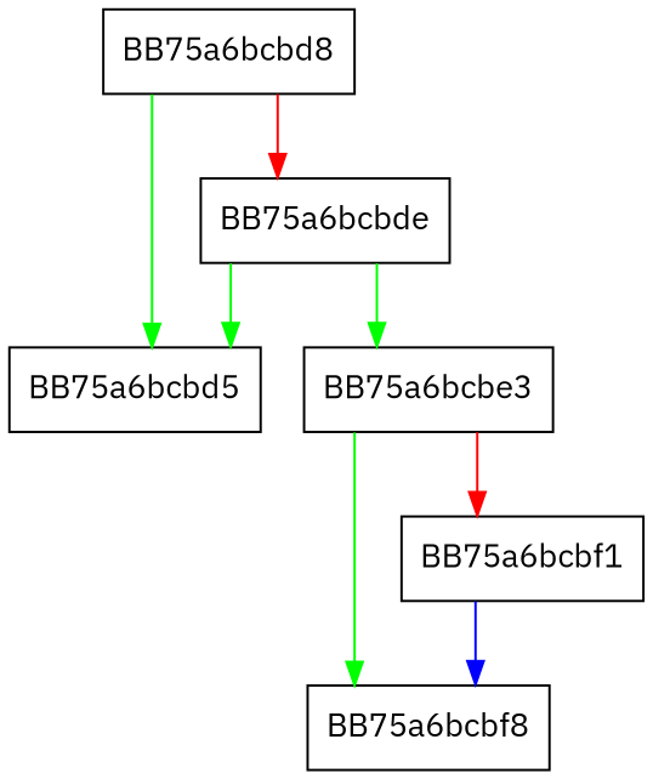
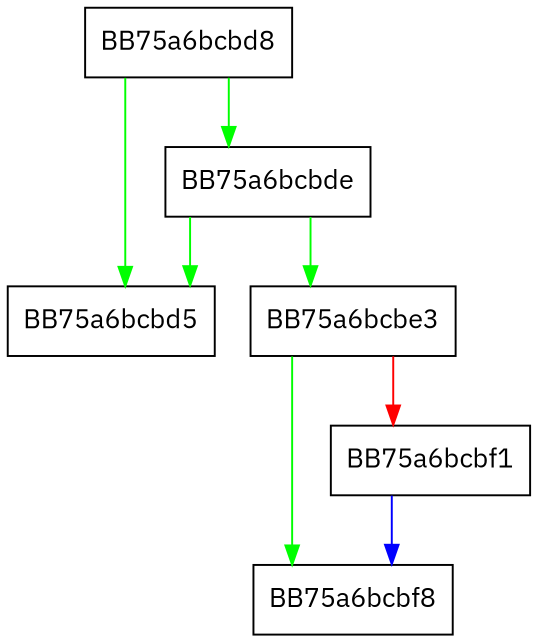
  digraph {
    fontname="IBM Plex Sans"
    splines=ortho
    node [fontname="IBM Plex Sans" shape=box]
    edge [color=green fontname="IBM Plex Sans"]
    BB75a6bcbd8
    BB75a6bcbd5
    BB75a6bcbde
    BB75a6bcbe3
    BB75a6bcbf8
    BB75a6bcbf1
    BB75a6bcbd8 -> BB75a6bcbd5
-   BB75a6bcbd8 -> BB75a6bcbde [color=red]
+   BB75a6bcbd8 -> BB75a6bcbde
    BB75a6bcbde -> BB75a6bcbd5
    BB75a6bcbde -> BB75a6bcbe3
    BB75a6bcbe3 -> BB75a6bcbf8
    BB75a6bcbe3 -> BB75a6bcbf1 [color=red]
    BB75a6bcbf1 -> BB75a6bcbf8 [color=blue]
  }
